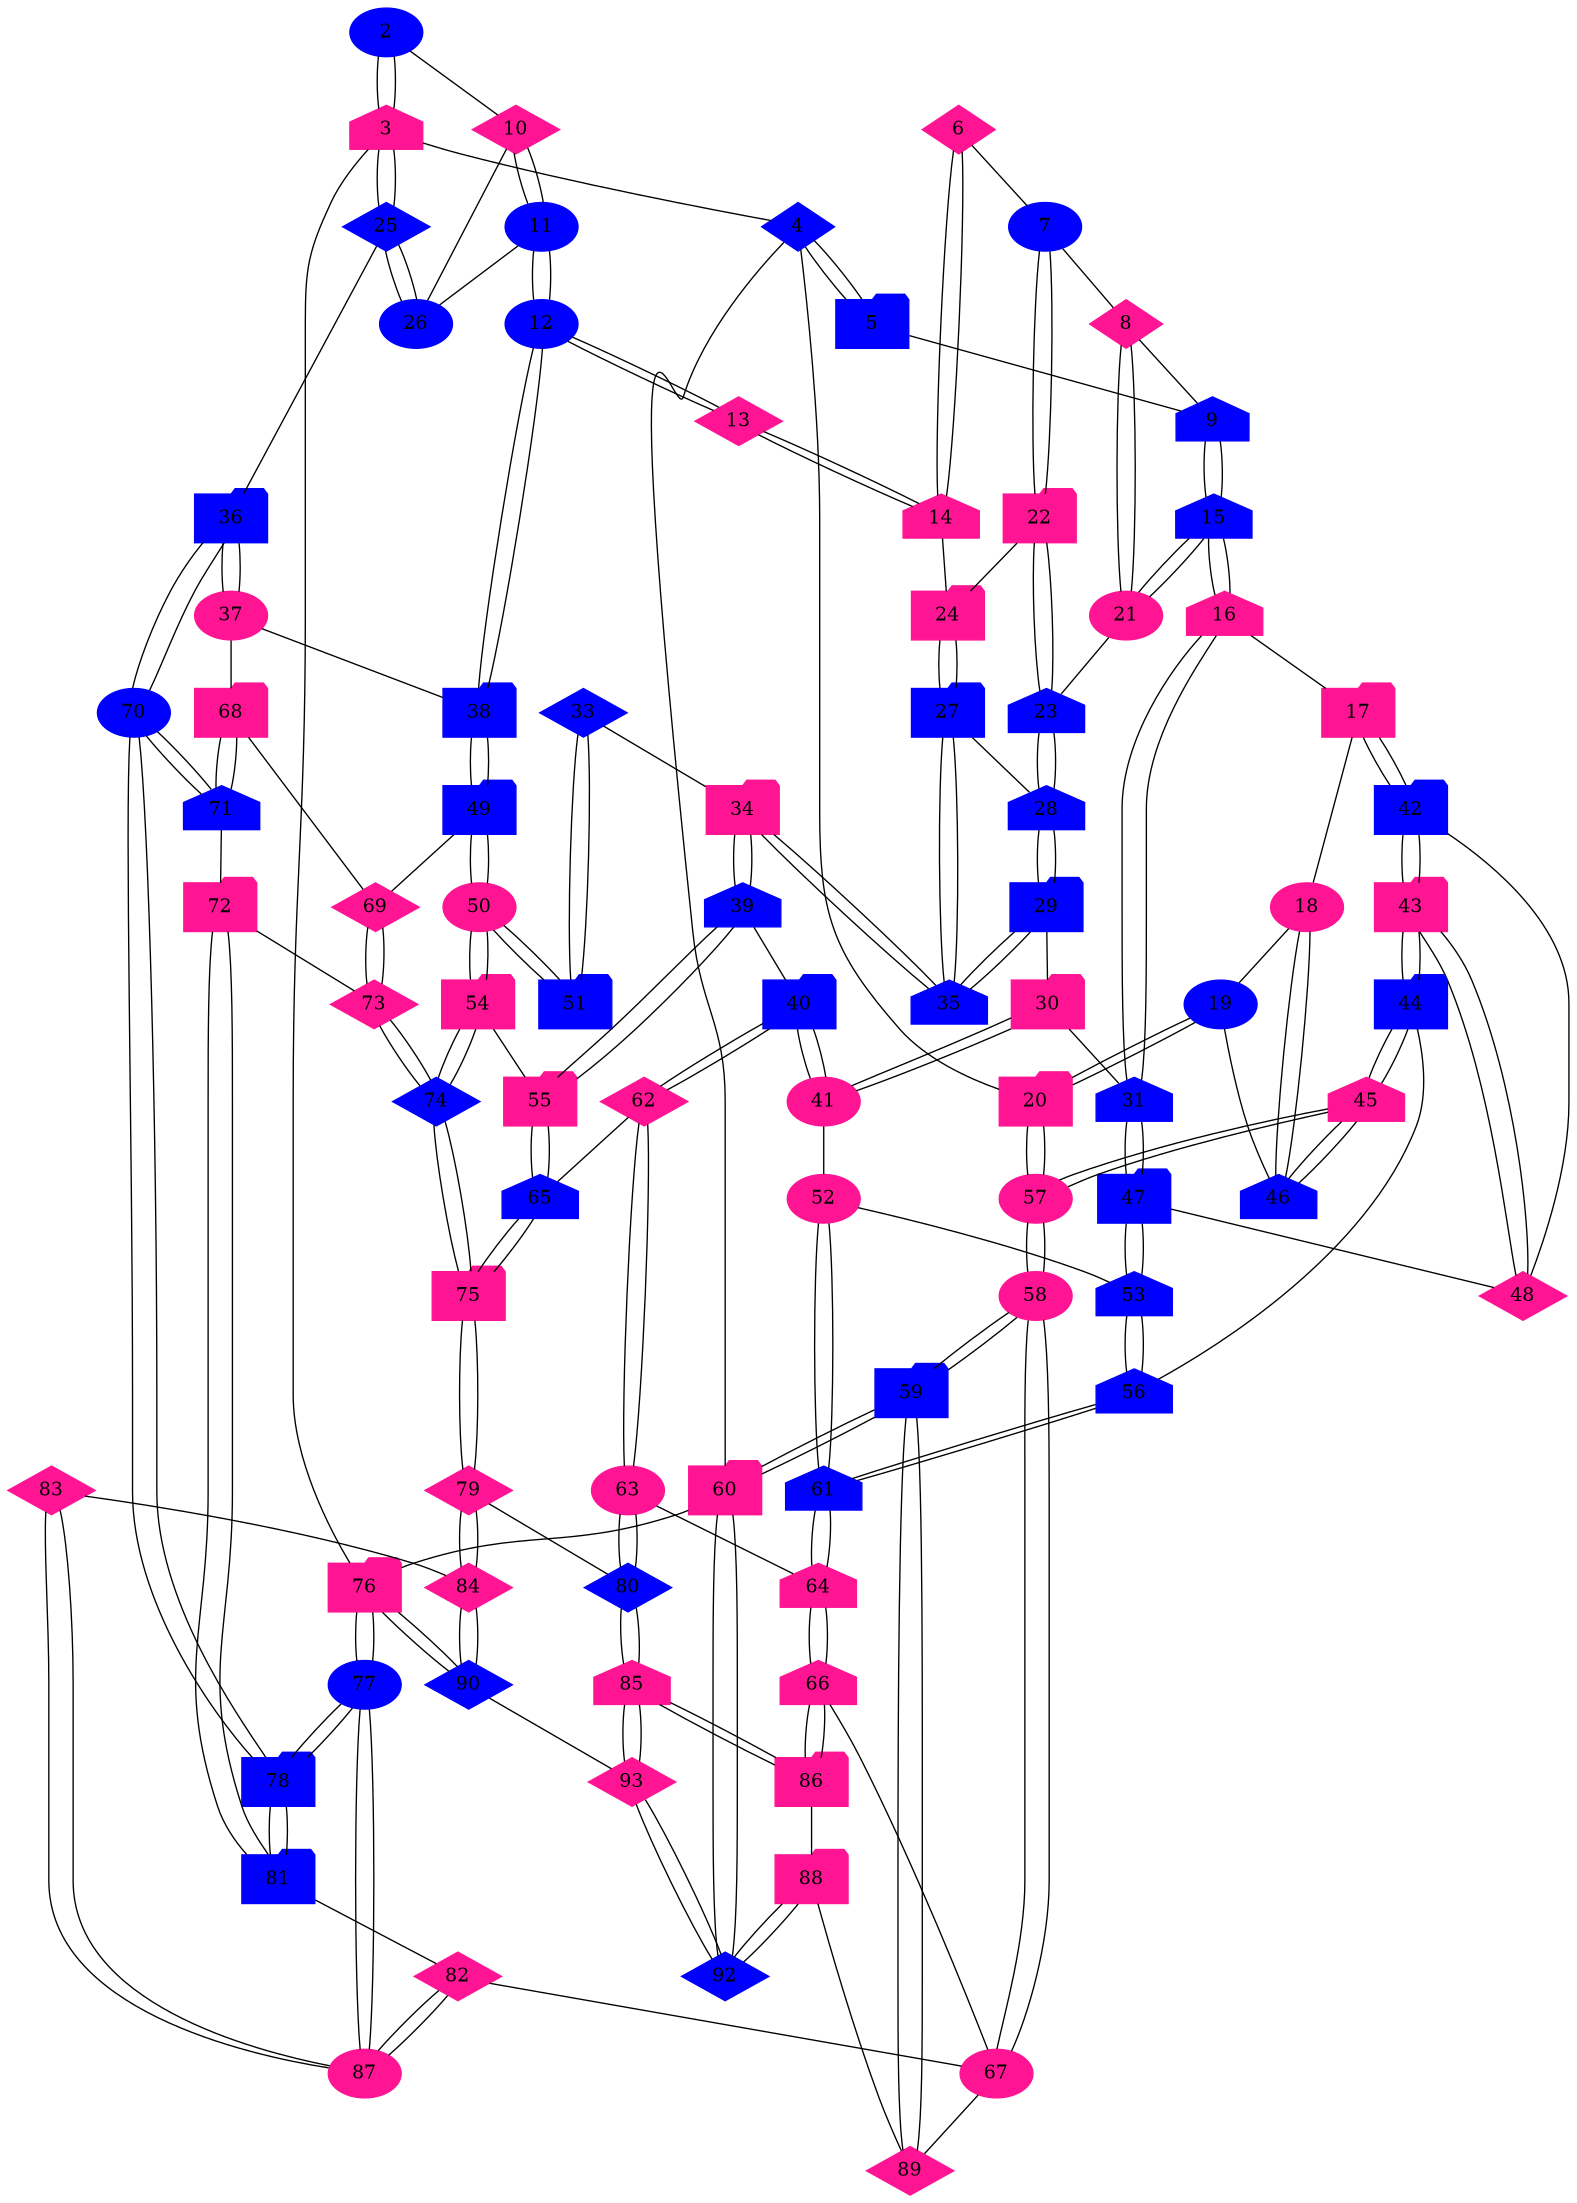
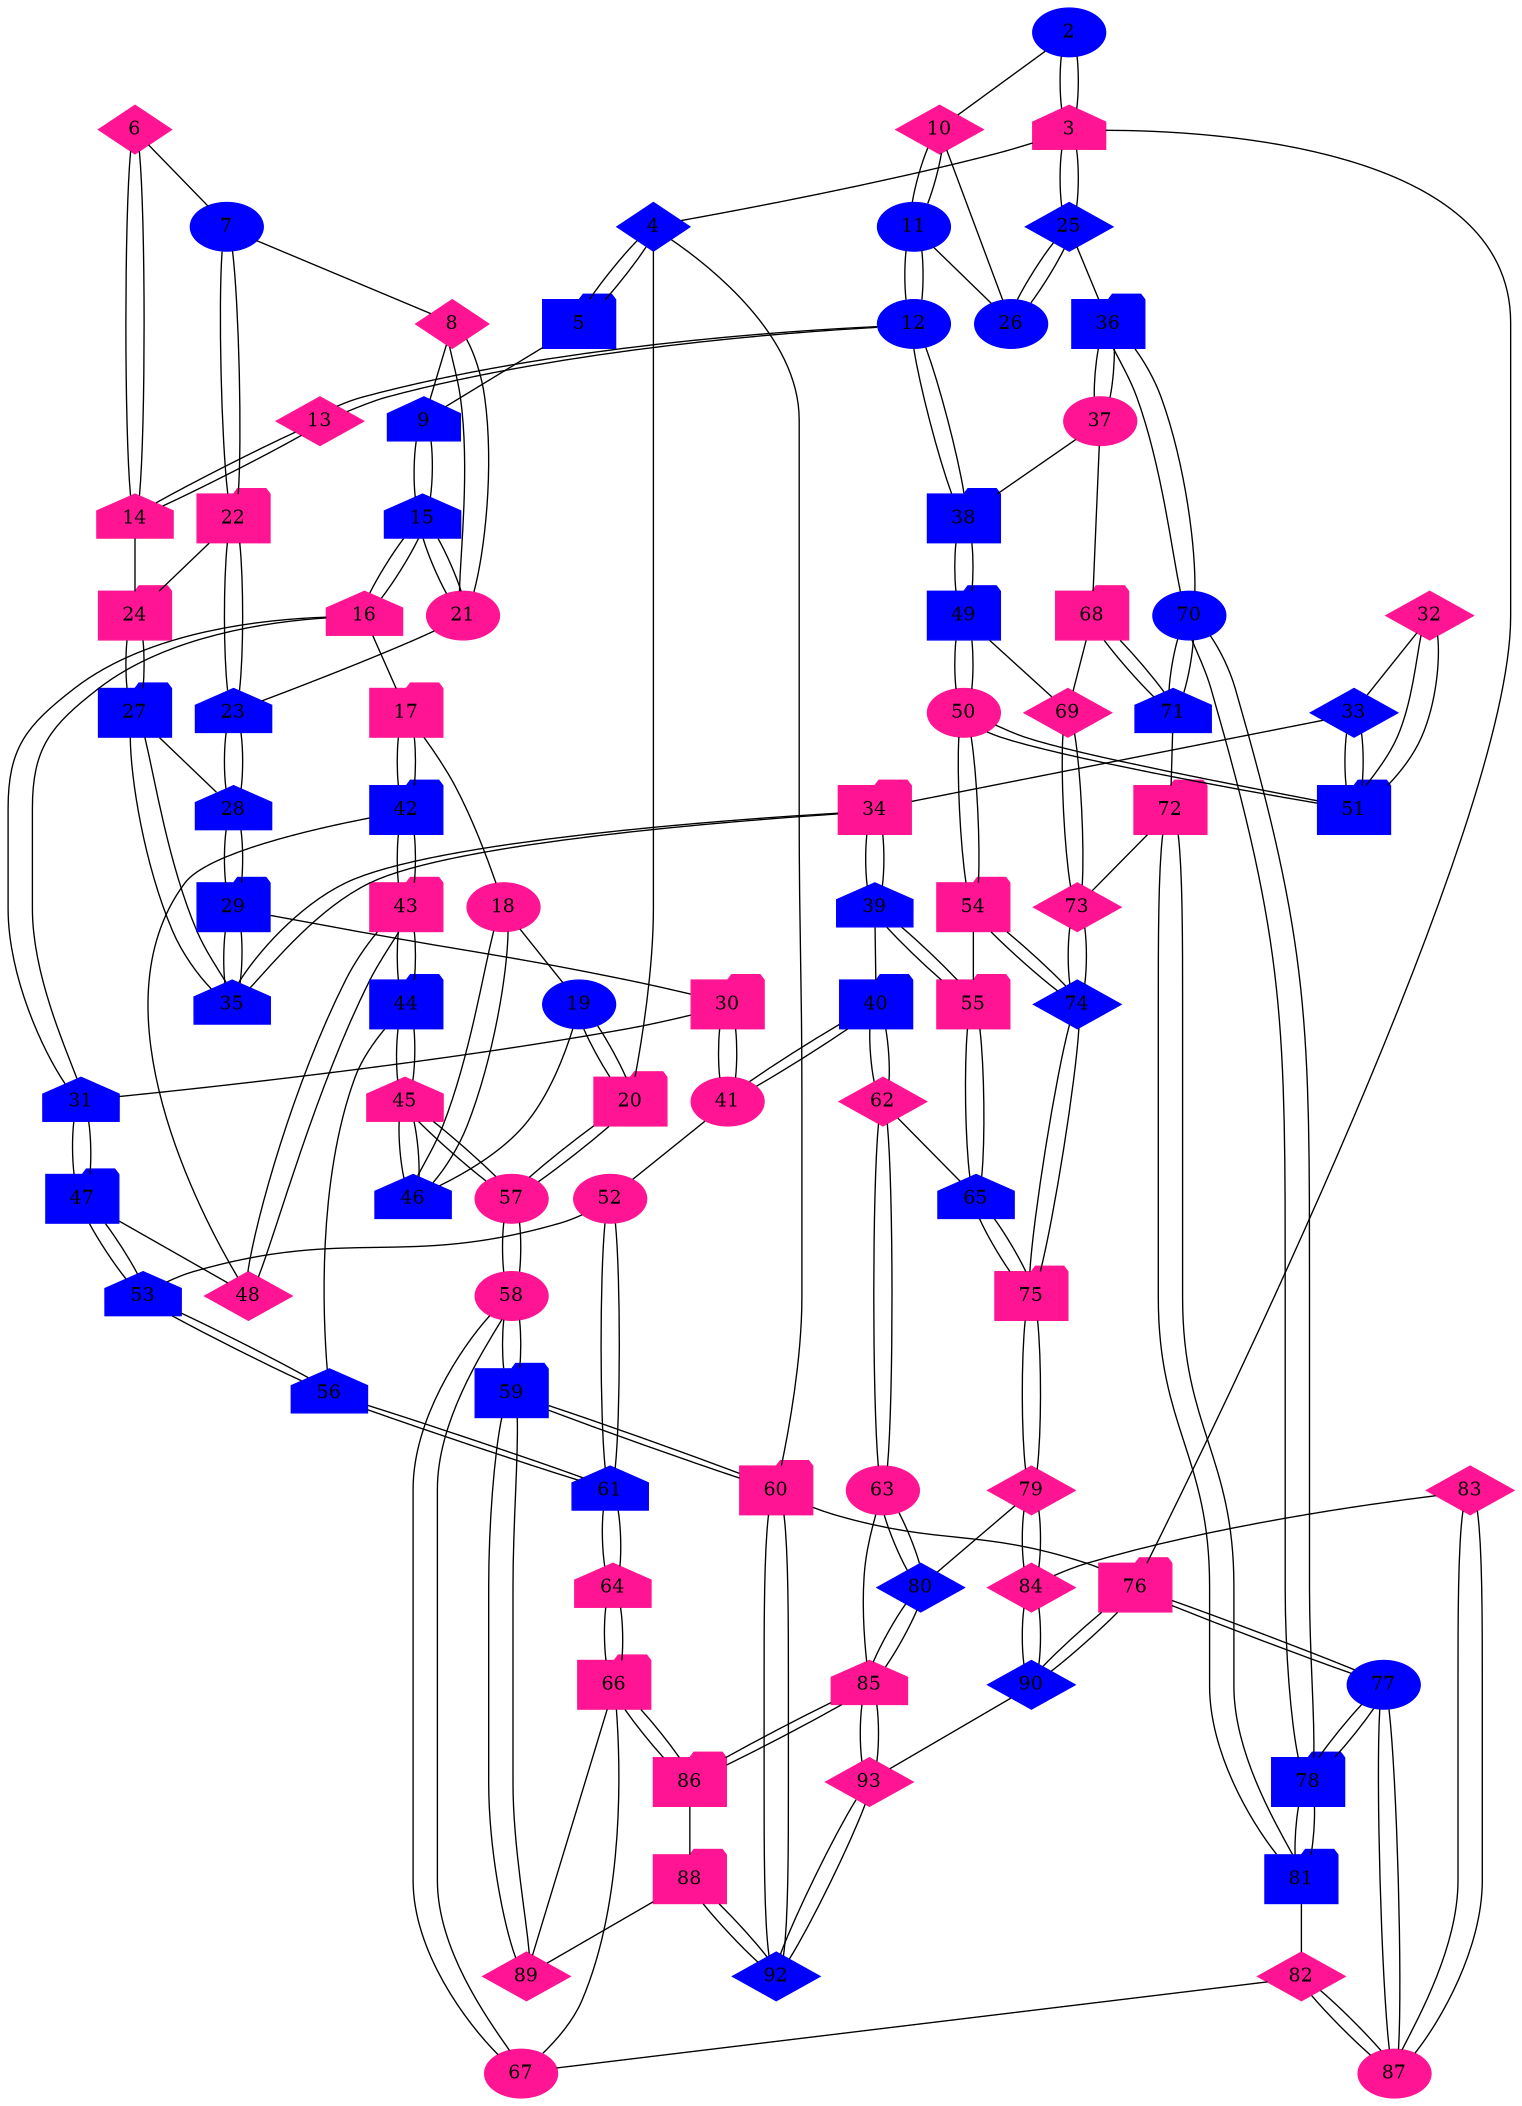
  graph {
    node [color=deeppink shape=folder style=filled]
    2 [color=blue shape=ellipse]
    3 [shape=house]
    10 [shape=diamond]
    6 [shape=diamond]
    7 [color=blue shape=ellipse]
    14 [shape=house]
    4 [color=blue shape=diamond]
    25 [color=blue shape=diamond]
    76
    11 [color=blue shape=ellipse]
    26 [color=blue shape=ellipse]
    5 [color=blue]
    20
    60
    36 [color=blue]
    77 [color=blue shape=ellipse]
    90 [color=blue shape=diamond]
    9 [color=blue shape=house]
    57 [shape=ellipse]
    92 [color=blue shape=diamond]
    15 [color=blue shape=house]
    8 [shape=diamond]
    22
    24
    21 [shape=ellipse]
    23 [color=blue shape=house]
    16 [shape=house]
    12 [color=blue shape=ellipse]
    13 [shape=diamond]
    38 [color=blue]
    49 [color=blue]
+   32 [shape=diamond]
    33 [color=blue shape=diamond]
    51 [color=blue]
    27 [color=blue]
    17
    31 [color=blue shape=house]
    18 [shape=ellipse]
    42 [color=blue]
    47 [color=blue]
    19 [color=blue shape=ellipse]
    46 [color=blue shape=house]
    43
    48 [shape=diamond]
    58 [shape=ellipse]
    28 [color=blue shape=house]
    29 [color=blue]
    35 [color=blue shape=house]
    37 [shape=ellipse]
    70 [color=blue shape=ellipse]
    30
    41 [shape=ellipse]
    52 [shape=ellipse]
    53 [color=blue shape=house]
    34
    39 [color=blue shape=house]
    40 [color=blue]
    55
    68
    71 [color=blue shape=house]
    78 [color=blue]
    69 [shape=diamond]
    50 [shape=ellipse]
    62 [shape=diamond]
    65 [color=blue shape=house]
    63 [shape=ellipse]
    61 [color=blue shape=house]
    44 [color=blue]
    45 [shape=house]
    56 [color=blue shape=house]
    54
    73 [shape=diamond]
    74 [color=blue shape=diamond]
    64 [shape=house]
    75
    59 [color=blue]
    67 [shape=ellipse]
    89 [shape=diamond]
-   66 [shape=house]
+   66
    80 [color=blue shape=diamond]
    85 [shape=house]
    86
    79 [shape=diamond]
    88
    72
    81 [color=blue]
    82 [shape=diamond]
    84 [shape=diamond]
    87 [shape=ellipse]
    n90 [label=93 shape=diamond]
    83 [shape=diamond]
    2 -- 3
    2 -- 3
    2 -- 10
    3 -- 4
    3 -- 25
    3 -- 25
    3 -- 76
    10 -- 11
    10 -- 11
    10 -- 26
    6 -- 7
    6 -- 14
    6 -- 14
    7 -- 8
    7 -- 22
    7 -- 22
    14 -- 24
    4 -- 5
    4 -- 5
    4 -- 20
    4 -- 60
    25 -- 26
    25 -- 26
    25 -- 36
    76 -- 77
    76 -- 77
    76 -- 90
    76 -- 90
    11 -- 26
    11 -- 12
    11 -- 12
    5 -- 9
    20 -- 57
    20 -- 57
    60 -- 76
    60 -- 92
    60 -- 92
    36 -- 37
    36 -- 37
    36 -- 70
    36 -- 70
    77 -- 78
    77 -- 78
    77 -- 87
    77 -- 87
    90 -- n90
    9 -- 15
    9 -- 15
    57 -- 58
    57 -- 58
    15 -- 21
    15 -- 21
    15 -- 16
    15 -- 16
    8 -- 9
    8 -- 21
    8 -- 21
    22 -- 24
    22 -- 23
    22 -- 23
    24 -- 27
    24 -- 27
    21 -- 23
    23 -- 28
    23 -- 28
    16 -- 17
    16 -- 31
    16 -- 31
    12 -- 13
    12 -- 13
    12 -- 38
    12 -- 38
    13 -- 14
    13 -- 14
    38 -- 49
    38 -- 49
    49 -- 69
    49 -- 50
    49 -- 50
+   32 -- 33
+   32 -- 51
+   32 -- 51
    33 -- 51
    33 -- 51
    33 -- 34
    27 -- 28
    27 -- 35
    27 -- 35
    17 -- 18
    17 -- 42
    17 -- 42
    31 -- 47
    31 -- 47
    18 -- 19
    18 -- 46
    18 -- 46
    42 -- 43
    42 -- 43
    42 -- 48
    47 -- 48
    47 -- 53
    47 -- 53
    19 -- 20
    19 -- 20
    19 -- 46
    43 -- 48
    43 -- 48
    43 -- 44
    43 -- 44
    58 -- 59
    58 -- 59
    58 -- 67
    58 -- 67
    28 -- 29
    28 -- 29
    29 -- 35
    29 -- 35
    29 -- 30
    37 -- 38
    37 -- 68
    70 -- 71
    70 -- 71
    70 -- 78
    70 -- 78
    30 -- 31
    30 -- 41
    30 -- 41
    41 -- 52
    52 -- 53
    52 -- 61
    52 -- 61
    53 -- 56
    53 -- 56
    34 -- 35
    34 -- 35
    34 -- 39
    34 -- 39
    39 -- 40
    39 -- 55
    39 -- 55
    40 -- 41
    40 -- 41
    40 -- 62
    40 -- 62
    55 -- 65
    55 -- 65
    68 -- 71
    68 -- 71
    68 -- 69
    71 -- 72
    78 -- 81
    78 -- 81
    69 -- 73
    69 -- 73
    50 -- 51
    50 -- 51
    50 -- 54
    50 -- 54
    62 -- 65
    62 -- 63
    62 -- 63
    65 -- 75
    65 -- 75
-   63 -- 64
+   63 -- 85
    63 -- 80
    63 -- 80
    61 -- 64
    61 -- 64
    44 -- 45
    44 -- 45
    44 -- 56
    45 -- 57
    45 -- 57
    45 -- 46
    45 -- 46
    56 -- 61
    56 -- 61
    54 -- 55
    54 -- 74
    54 -- 74
    73 -- 74
    73 -- 74
    74 -- 75
    74 -- 75
    64 -- 66
    64 -- 66
    75 -- 79
    75 -- 79
    59 -- 60
    59 -- 60
    59 -- 89
    59 -- 89
-   67 -- 89
+   66 -- 89
    66 -- 67
    66 -- 86
    66 -- 86
    80 -- 85
    80 -- 85
    85 -- 86
    85 -- 86
    85 -- n90
    85 -- n90
    86 -- 88
    79 -- 80
    79 -- 84
    79 -- 84
    88 -- 92
    88 -- 92
    88 -- 89
    72 -- 73
    72 -- 81
    72 -- 81
    81 -- 82
    82 -- 67
    82 -- 87
    82 -- 87
    84 -- 90
    84 -- 90
    n90 -- 92
    n90 -- 92
    83 -- 84
    83 -- 87
    83 -- 87
  }
